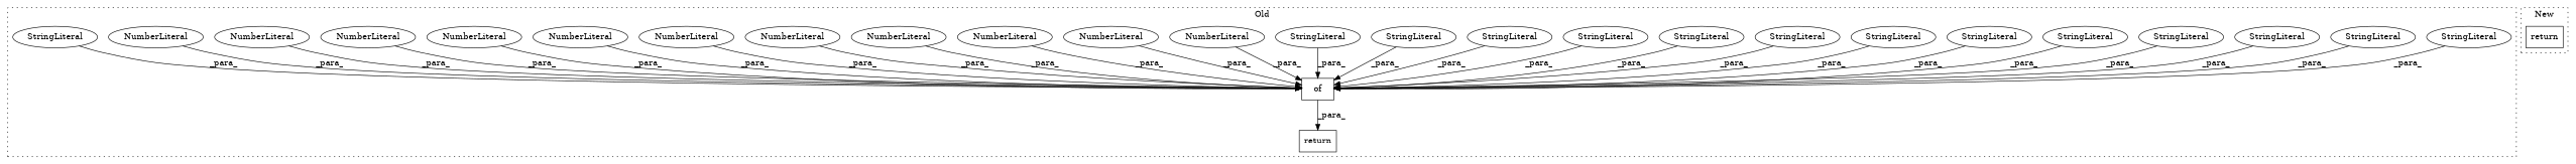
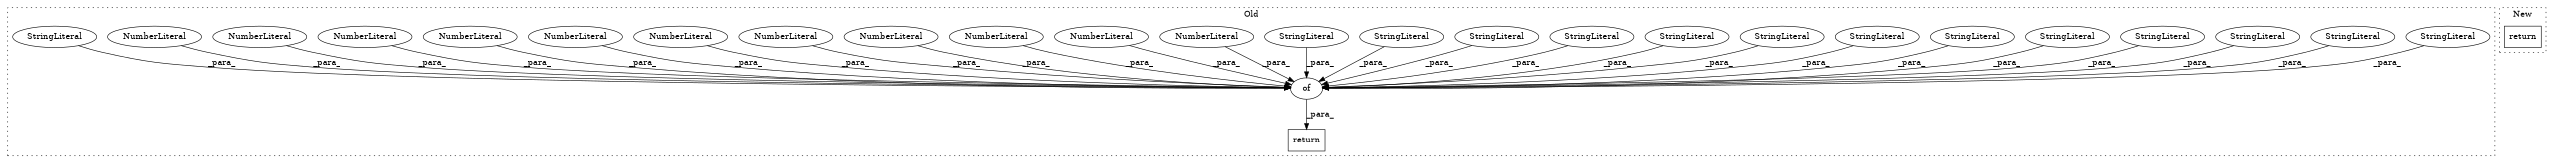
  digraph {
    node [a=45 l=1 shape=ellipse]
-   n1 [a=32 l="3,1" label=of s="1411,1673" shape=box]
+   n1 [a=32 l="3,1" label=of s="1411,1673"]
    n2 [a=41 l=7 label=return s=1400 shape=box]
    n3 [l=7 label=StringLiteral s=1544]
    n4 [l=13 label=StringLiteral s=1611]
    n5 [l=11 label=StringLiteral s=1432]
    n6 [l=13 label=StringLiteral s=1569]
    n7 [l=6 label=StringLiteral s=1423]
    n8 [l=9 label=StringLiteral s=1488]
    n9 [l=13 label=StringLiteral s=1585]
    n10 [l=8 label=StringLiteral s=1446]
    n11 [l=8 label=StringLiteral s=1653]
    n12 [l=12 label=StringLiteral s=1473]
    n13 [l=6 label=StringLiteral s=1414]
    n14 [l=7 label=StringLiteral s=1664]
    n15 [l=12 label=StringLiteral s=1516]
    n16 [a=34 label=NumberLiteral s=1529]
    n17 [a=34 label=NumberLiteral s=1552]
    n18 [a=34 label=NumberLiteral s=1498]
    n19 [a=34 label=NumberLiteral s=1599]
    n20 [a=34 label=NumberLiteral s=1567]
    n21 [a=34 label=NumberLiteral s=1583]
    n22 [a=34 label=NumberLiteral s=1642]
    n23 [a=34 label=NumberLiteral s=1486]
    n24 [a=34 label=NumberLiteral s=1625]
    n25 [a=34 label=NumberLiteral s=1542]
    n26 [a=34 label=NumberLiteral s=1430]
    n27 [l=7 label=StringLiteral s=1601]
    n28 [a=41 l=7 label=return s=2161 shape=box]
    subgraph cluster_1 {
      label=Old
      style=dotted
      n1
      n2
      n3
      n4
      n5
      n6
      n7
      n8
      n9
      n10
      n11
      n12
      n13
      n14
      n15
      n16
      n17
      n18
      n19
      n20
      n21
      n22
      n23
      n24
      n25
      n26
      n27
    }
    subgraph cluster_2 {
      label=New
      style=dotted
      n28
    }
    n1 -> n2 [label=_para_]
    n3 -> n1 [label=_para_]
    n4 -> n1 [label=_para_]
    n5 -> n1 [label=_para_]
    n6 -> n1 [label=_para_]
    n7 -> n1 [label=_para_]
    n8 -> n1 [label=_para_]
    n9 -> n1 [label=_para_]
    n10 -> n1 [label=_para_]
    n11 -> n1 [label=_para_]
    n12 -> n1 [label=_para_]
    n13 -> n1 [label=_para_]
    n14 -> n1 [label=_para_]
    n15 -> n1 [label=_para_]
    n16 -> n1 [label=_para_]
    n17 -> n1 [label=_para_]
    n18 -> n1 [label=_para_]
    n19 -> n1 [label=_para_]
    n20 -> n1 [label=_para_]
    n21 -> n1 [label=_para_]
    n22 -> n1 [label=_para_]
    n23 -> n1 [label=_para_]
    n24 -> n1 [label=_para_]
    n25 -> n1 [label=_para_]
    n26 -> n1 [label=_para_]
    n27 -> n1 [label=_para_]
  }
